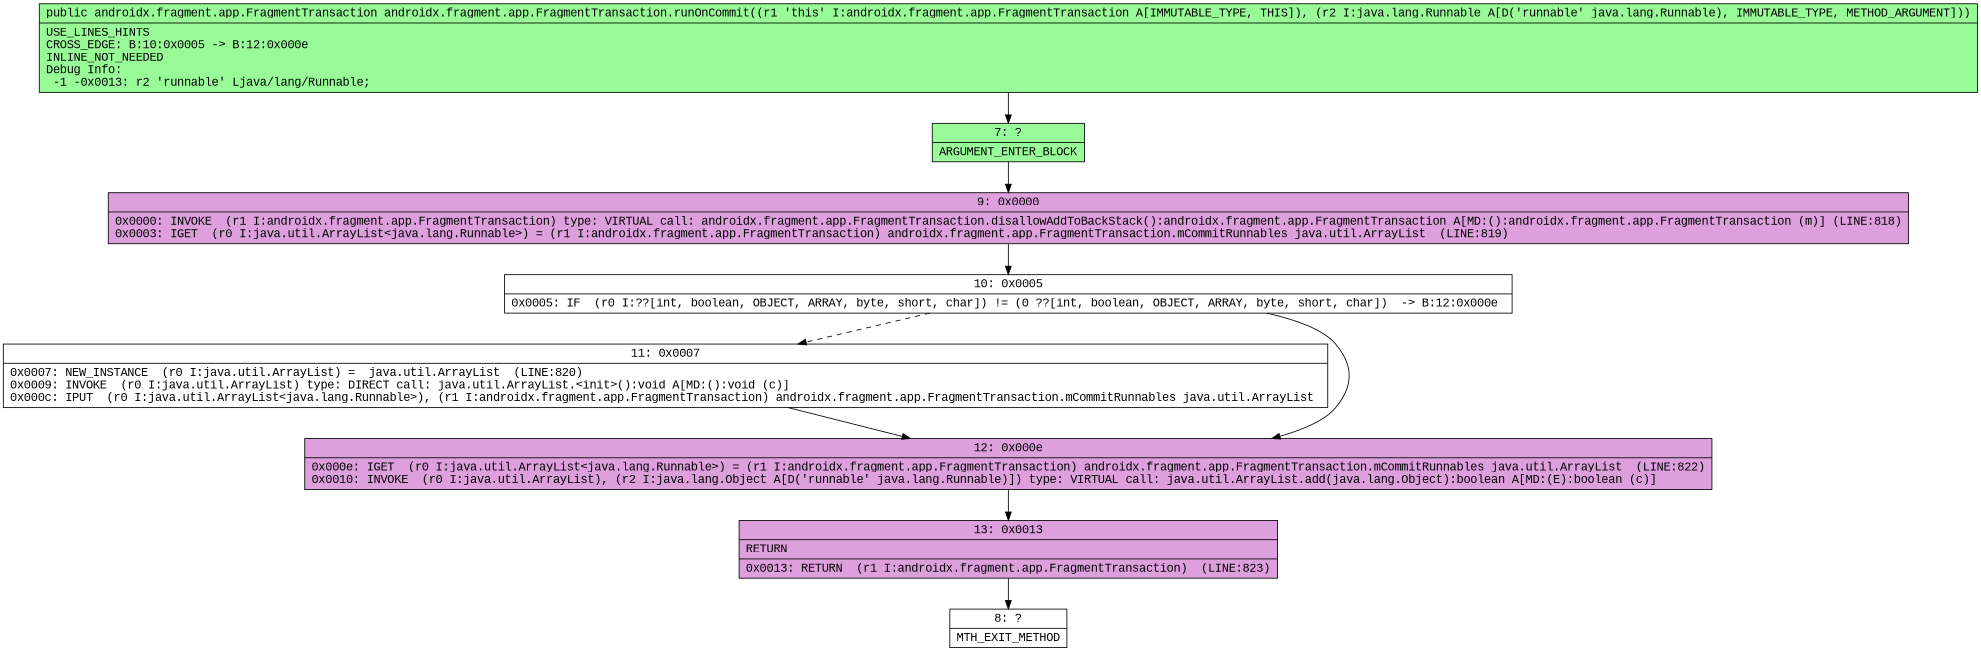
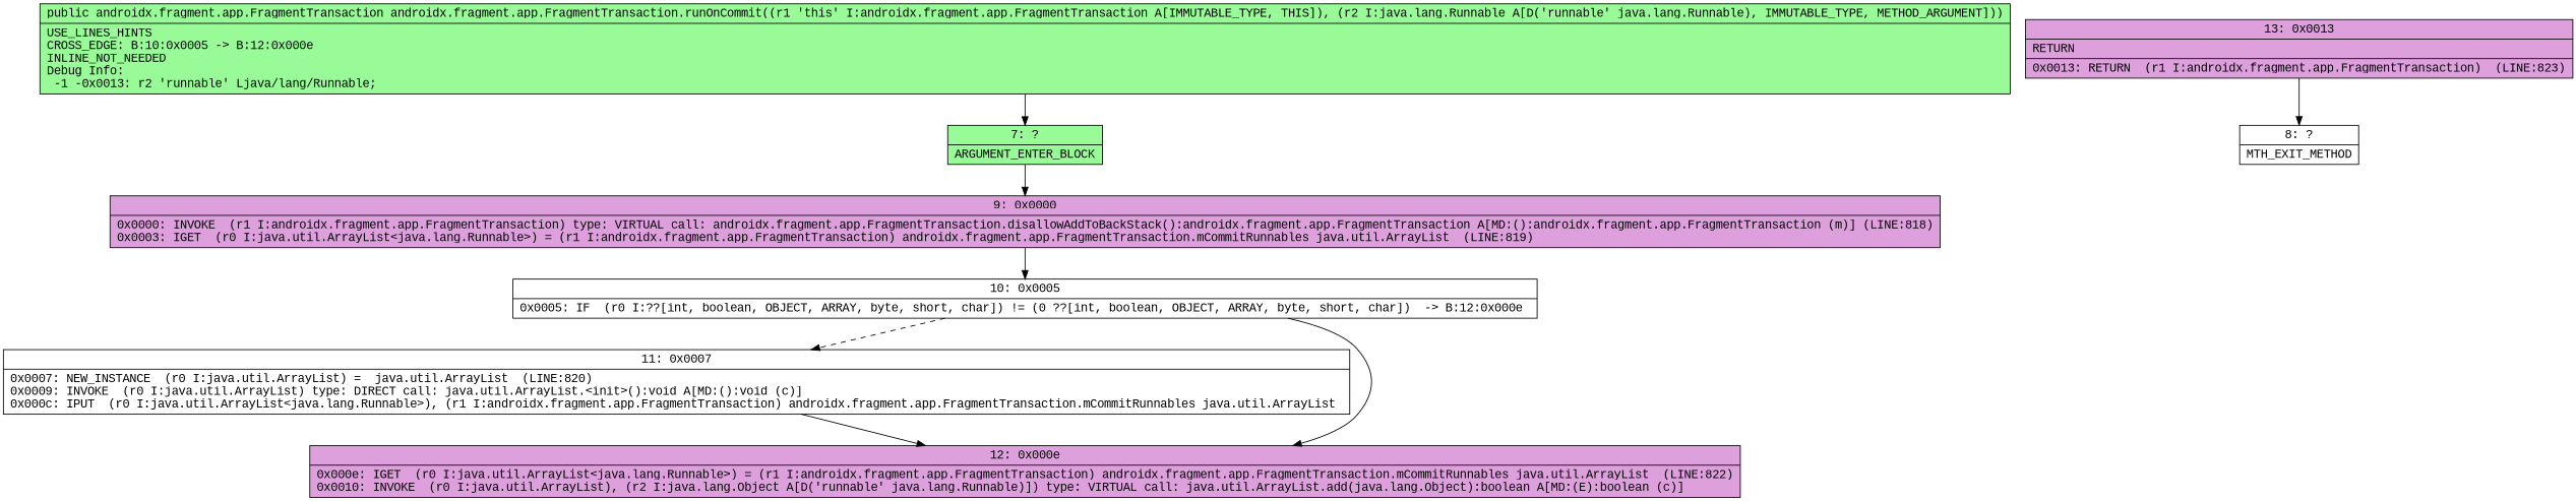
  digraph {
    fontname="Liberation Mono"
    node [fillcolor=plum fontname="Liberation Mono" shape=record style=filled]
    edge [fontname="Liberation Mono"]
    n1 [fillcolor=palegreen label="{7\:\ ?|ARGUMENT_ENTER_BLOCK\l}"]
    n2 [label="{9\:\ 0x0000|0x0000: INVOKE  (r1 I:androidx.fragment.app.FragmentTransaction) type: VIRTUAL call: androidx.fragment.app.FragmentTransaction.disallowAddToBackStack():androidx.fragment.app.FragmentTransaction A[MD:():androidx.fragment.app.FragmentTransaction (m)] (LINE:818)\l0x0003: IGET  (r0 I:java.util.ArrayList\<java.lang.Runnable\>) = (r1 I:androidx.fragment.app.FragmentTransaction) androidx.fragment.app.FragmentTransaction.mCommitRunnables java.util.ArrayList  (LINE:819)\l}"]
    n3 [fillcolor=white label="{10\:\ 0x0005|0x0005: IF  (r0 I:??[int, boolean, OBJECT, ARRAY, byte, short, char]) != (0 ??[int, boolean, OBJECT, ARRAY, byte, short, char])  \-\> B:12:0x000e \l}"]
    n4 [fillcolor=white label="{11\:\ 0x0007|0x0007: NEW_INSTANCE  (r0 I:java.util.ArrayList) =  java.util.ArrayList  (LINE:820)\l0x0009: INVOKE  (r0 I:java.util.ArrayList) type: DIRECT call: java.util.ArrayList.\<init\>():void A[MD:():void (c)]\l0x000c: IPUT  (r0 I:java.util.ArrayList\<java.lang.Runnable\>), (r1 I:androidx.fragment.app.FragmentTransaction) androidx.fragment.app.FragmentTransaction.mCommitRunnables java.util.ArrayList \l}"]
    n5 [label="{12\:\ 0x000e|0x000e: IGET  (r0 I:java.util.ArrayList\<java.lang.Runnable\>) = (r1 I:androidx.fragment.app.FragmentTransaction) androidx.fragment.app.FragmentTransaction.mCommitRunnables java.util.ArrayList  (LINE:822)\l0x0010: INVOKE  (r0 I:java.util.ArrayList), (r2 I:java.lang.Object A[D('runnable' java.lang.Runnable)]) type: VIRTUAL call: java.util.ArrayList.add(java.lang.Object):boolean A[MD:(E):boolean (c)]\l}"]
    n6 [label="{13\:\ 0x0013|RETURN\l|0x0013: RETURN  (r1 I:androidx.fragment.app.FragmentTransaction)  (LINE:823)\l}"]
    n7 [fillcolor=white label="{8\:\ ?|MTH_EXIT_METHOD\l}"]
    n8 [fillcolor=palegreen label="{public androidx.fragment.app.FragmentTransaction androidx.fragment.app.FragmentTransaction.runOnCommit((r1 'this' I:androidx.fragment.app.FragmentTransaction A[IMMUTABLE_TYPE, THIS]), (r2 I:java.lang.Runnable A[D('runnable' java.lang.Runnable), IMMUTABLE_TYPE, METHOD_ARGUMENT]))  | USE_LINES_HINTS\lCROSS_EDGE: B:10:0x0005 \-\> B:12:0x000e\lINLINE_NOT_NEEDED\lDebug Info:\l  \-1 \-0x0013: r2 'runnable' Ljava\/lang\/Runnable;\l}"]
    n1 -> n2
    n2 -> n3
    n3 -> n4 [style=dashed]
    n3 -> n5
    n4 -> n5
-   n5 -> n6
    n6 -> n7
    n8 -> n1
  }
